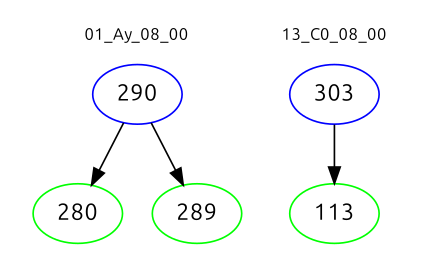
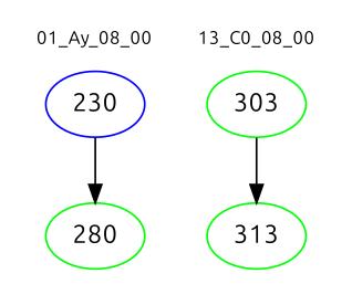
  digraph {
    fontname=Ubuntu
    node [color=green fontname=Ubuntu]
    edge [color=black fontname=Ubuntu]
-   n1 [color=blue label=290]
+   n1 [color=blue label=230]
    n2 [label=280]
-   n3 [label=289]
-   n4 [color=blue label=303]
-   n5 [label=113]
+   n4 [label=303]
+   n5 [label=313]
    subgraph cluster_1 {
      color=white
      fontsize=10
      label="01_Ay_08_00"
      n1
      n2
-     n3
    }
    subgraph cluster_2 {
      color=white
      fontsize=10
      label="13_C0_08_00"
      n4
      n5
    }
    n1 -> n2
-   n1 -> n3
    n4 -> n5
  }
